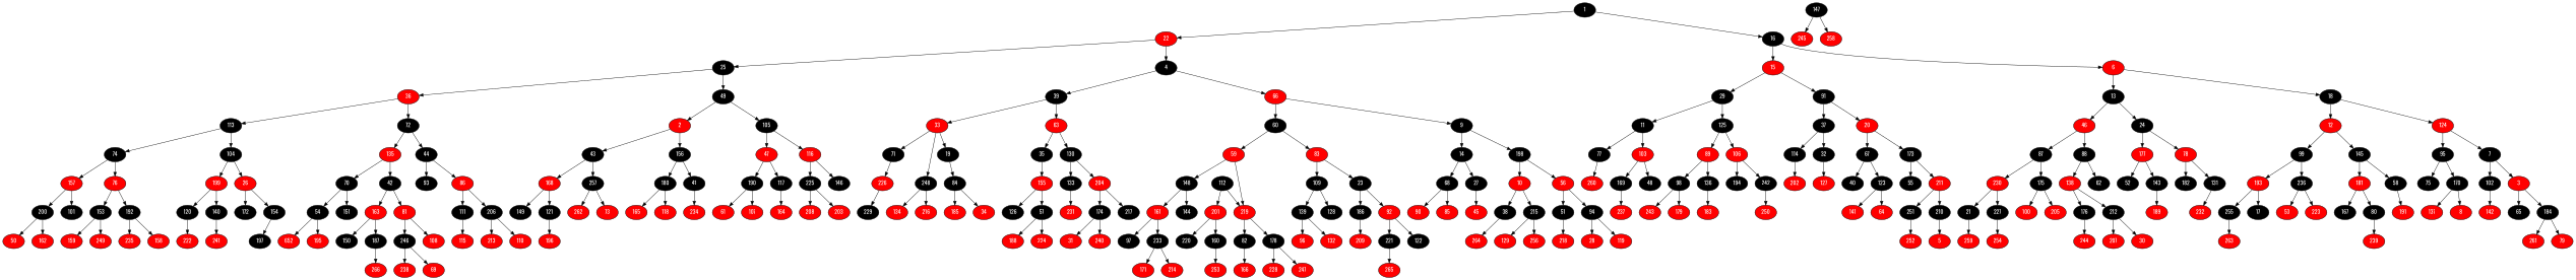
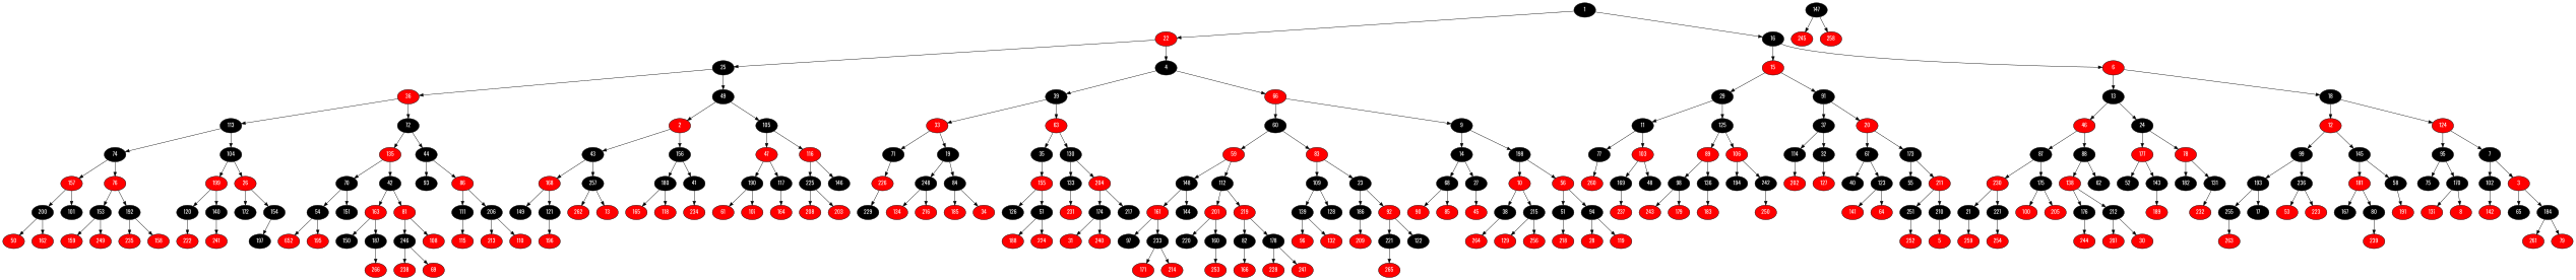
  digraph {
    fontname=Oswald
    node [fillcolor=" red" fontcolor=" white" fontname=Oswald style=filled]
    edge [color=black fontname=Oswald]
    1 [fillcolor=" black"]
    22
    25 [fillcolor=" black"]
    36
    113 [fillcolor=" black"]
    74 [fillcolor=" black"]
    157
    200 [fillcolor=" black"]
    50
    162
    101 [fillcolor=" black"]
    76
    153 [fillcolor=" black"]
    159
    249
    192 [fillcolor=" black"]
    235
    158
    104 [fillcolor=" black"]
    199
    120 [fillcolor=" black"]
    222
    140 [fillcolor=" black"]
    241
    26
    172 [fillcolor=" black"]
    154 [fillcolor=" black"]
    197 [fillcolor=black]
    72 [fillcolor=" black"]
    135
    70 [fillcolor=" black"]
    54 [fillcolor=" black"]
    n33 [label=652]
    195
    151 [fillcolor=" black"]
    42 [fillcolor=" black"]
    163
    150 [fillcolor=" black"]
    187 [fillcolor=" black"]
    266
    81
    246 [fillcolor=" black"]
    238
    69
    108 [fillcolor=red]
    44 [fillcolor=" black"]
    93 [fillcolor=" black"]
    86
    111 [fillcolor=" black"]
    115
    206 [fillcolor=" black"]
    213
    110
    49 [fillcolor=" black"]
    2
    43 [fillcolor=" black"]
    168
    149 [fillcolor=" black"]
    121 [fillcolor=" black"]
    196
    257 [fillcolor=" black"]
    262
    73
    156 [fillcolor=" black"]
    180 [fillcolor=" black"]
    165
    118
    41 [fillcolor=" black"]
    234
    105 [fillcolor=" black"]
    47
    190 [fillcolor=" black"]
    61
    107
    117 [fillcolor=" black"]
    164
    116
    225 [fillcolor=" black"]
    208
    203
    146 [fillcolor=" black"]
    4 [fillcolor=" black"]
    39 [fillcolor=" black"]
    33
    71 [fillcolor=" black"]
    226
    229 [fillcolor=" black"]
    147 [fillcolor=" black"]
    245
    258
    19 [fillcolor=" black"]
    248 [fillcolor=" black"]
    134
    216
    84 [fillcolor=" black"]
    185
    34
    63
    35 [fillcolor=" black"]
    155
    126 [fillcolor=" black"]
    57 [fillcolor=" black"]
    188
    224
    130 [fillcolor=" black"]
    133 [fillcolor=" black"]
    231
    204
    174 [fillcolor=" black"]
    31
    240
    217 [fillcolor=" black"]
    66
    60 [fillcolor=" black"]
    59
    148 [fillcolor=" black"]
    161
    97 [fillcolor=" black"]
    233 [fillcolor=" black"]
    171
    214
    144 [fillcolor=" black"]
    112 [fillcolor=" black"]
    201
    220 [fillcolor=" black"]
    160 [fillcolor=" black"]
    253
    219
    82 [fillcolor=" black"]
    166
    178 [fillcolor=" black"]
    228
    247
    83
    109 [fillcolor=" black"]
    139 [fillcolor=" black"]
    96
    132
    128 [fillcolor=" black"]
    23 [fillcolor=" black"]
    186 [fillcolor=" black"]
    209
    92
    221 [fillcolor=" black"]
    265
    122 [fillcolor=" black"]
    9 [fillcolor=" black"]
    14 [fillcolor=" black"]
    68 [fillcolor=" black"]
    90
    85
    27 [fillcolor=" black"]
    45
    198 [fillcolor=" black"]
    10
    38 [fillcolor=" black"]
    264
    215 [fillcolor=" black"]
    129
    256
    56
    51 [fillcolor=" black"]
    218
    94 [fillcolor=" black"]
    28
    119
    16 [fillcolor=" black"]
    15
    29 [fillcolor=" black"]
    11 [fillcolor=" black"]
    77 [fillcolor=" black"]
    260
    103
    169 [fillcolor=" black"]
    237
    48 [fillcolor=" black"]
    125 [fillcolor=" black"]
    89
    98 [fillcolor=" black"]
    243
    179
    136 [fillcolor=" black"]
    183
    106
    194 [fillcolor=" black"]
    242 [fillcolor=" black"]
    250
    91 [fillcolor=" black"]
    37 [fillcolor=" black"]
    114 [fillcolor=" black"]
    202
    32 [fillcolor=" black"]
    127
    20
    67 [fillcolor=" black"]
    40 [fillcolor=" black"]
    123 [fillcolor=" black"]
    141
    64
    173 [fillcolor=" black"]
    55 [fillcolor=" black"]
    211
    251 [fillcolor=" black"]
    252
    210 [fillcolor=" black"]
    5
    6
    13 [fillcolor=" black"]
    46
    87 [fillcolor=" black"]
    230
    21 [fillcolor=" black"]
    259
    227 [fillcolor=" black"]
    254
    175 [fillcolor=" black"]
    100
    205
    88 [fillcolor=" black"]
    138
    176 [fillcolor=" black"]
    244
    212 [fillcolor=" black"]
    207
    30
    62 [fillcolor=" black"]
    24 [fillcolor=" black"]
    177
    52 [fillcolor=" black"]
    143 [fillcolor=" black"]
    189
    78
    182 [fillcolor=" black"]
    131 [fillcolor=" black"]
    232
    18 [fillcolor=" black"]
    12
    99 [fillcolor=" black"]
-   193
+   193 [fillcolor=black]
    255 [fillcolor=" black"]
    263
    17 [fillcolor=" black"]
    236 [fillcolor=" black"]
    53
    223
    145 [fillcolor=" black"]
    181
    167 [fillcolor=" black"]
    80 [fillcolor=" black"]
    239
    58 [fillcolor=" black"]
    191
    124
    95 [fillcolor=" black"]
    75 [fillcolor=" black"]
    170 [fillcolor=" black"]
    137
    8
    7 [fillcolor=" black"]
    102 [fillcolor=" black"]
    142
    3
    65 [fillcolor=" black"]
    184 [fillcolor=" black"]
    261
    79
    subgraph sub_1 {
      1
      22
      25
      36
      113
      74
      157
      200
      50
      162
      101
      76
      153
      159
      249
      192
      235
      158
      104
      199
      120
      222
      140
      241
      26
      172
      154
      197
      72
      135
      70
      54
      n33
      195
      151
      42
      163
      150
      187
      266
      81
      246
      238
      69
      108
      44
      93
      86
      111
      115
      206
      213
      110
      49
      2
      43
      168
      149
      121
      196
      257
      262
      73
      156
      180
      165
      118
      41
      234
      105
      47
      190
      61
      107
      117
      164
      116
      225
      208
      203
      146
      4
      39
      33
      71
      226
      229
      147
      245
      258
      19
      248
      134
      216
      84
      185
      34
      63
      35
      155
      126
      57
      188
      224
      130
      133
      231
      204
      174
      31
      240
      217
      66
      60
      59
      148
      161
      97
      233
      171
      214
      144
      112
      201
      220
      160
      253
      219
      82
      166
      178
      228
      247
      83
      109
      139
      96
      132
      128
      23
      186
      209
      92
      221
      265
      122
      9
      14
      68
      90
      85
      27
      45
      198
      10
      38
      264
      215
      129
      256
      56
      51
      218
      94
      28
      119
      16
      15
      29
      11
      77
      260
      103
      169
      237
      48
      125
      89
      98
      243
      179
      136
      183
      106
      194
      242
      250
      91
      37
      114
      202
      32
      127
      20
      67
      40
      123
      141
      64
      173
      55
      211
      251
      252
      210
      5
      6
      13
      46
      87
      230
      21
      259
      227
      254
      175
      100
      205
      88
      138
      176
      244
      212
      207
      30
      62
      24
      177
      52
      143
      189
      78
      182
      131
      232
      18
      12
      99
      193
      255
      263
      17
      236
      53
      223
      145
      181
      167
      80
      239
      58
      191
      124
      95
      75
      170
      137
      8
      7
      102
      142
      3
      65
      184
      261
      79
    }
    1 -> 22
    1 -> 16
    22 -> 25
    22 -> 4
    25 -> 36
    25 -> 49
    36 -> 113
    36 -> 72
    113 -> 74
    113 -> 104
    74 -> 157
    74 -> 76
    157 -> 200
    157 -> 101
    200 -> 50
    200 -> 162
    76 -> 153
    76 -> 192
    153 -> 159
    153 -> 249
    192 -> 235
    192 -> 158
    104 -> 199
    104 -> 26
    199 -> 120
    199 -> 140
    120 -> 222
    140 -> 241
    26 -> 172
    26 -> 154
    154 -> 197
    72 -> 135
    72 -> 44
    135 -> 70
    135 -> 42
    70 -> 54
    70 -> 151
    54 -> n33
    54 -> 195
    42 -> 163
    42 -> 81
    163 -> 150
    163 -> 187
    187 -> 266
    81 -> 246
    81 -> 108
    246 -> 238
    246 -> 69
    44 -> 93
    44 -> 86
    86 -> 111
    86 -> 206
    111 -> 115
    206 -> 213
    206 -> 110
    49 -> 2
    49 -> 105
    2 -> 43
    2 -> 156
    43 -> 168
    43 -> 257
    168 -> 149
    168 -> 121
    121 -> 196
    257 -> 262
    257 -> 73
    156 -> 180
    156 -> 41
    180 -> 165
    180 -> 118
    41 -> 234
    105 -> 47
    105 -> 116
    47 -> 190
    47 -> 117
    190 -> 61
    190 -> 107
    117 -> 164
    116 -> 225
    116 -> 146
    225 -> 208
    225 -> 203
    4 -> 39
    4 -> 66
    39 -> 33
    39 -> 63
    33 -> 71
    33 -> 19
    71 -> 226
    226 -> 229
    147 -> 245
    147 -> 258
-   33 -> 248
+   19 -> 248
    19 -> 84
    248 -> 134
    248 -> 216
    84 -> 185
    84 -> 34
    63 -> 35
    63 -> 130
    35 -> 155
    155 -> 126
    155 -> 57
    57 -> 188
    57 -> 224
    130 -> 133
    130 -> 204
    133 -> 231
    204 -> 174
    204 -> 217
    174 -> 31
    174 -> 240
    66 -> 60
    66 -> 9
    60 -> 59
    60 -> 83
    59 -> 148
-   59 -> 219
+   59 -> 112
    148 -> 161
    148 -> 144
    161 -> 97
    161 -> 233
    233 -> 171
    233 -> 214
    112 -> 201
    112 -> 219
    201 -> 220
    201 -> 160
    160 -> 253
    219 -> 82
    219 -> 178
    82 -> 166
    178 -> 228
    178 -> 247
    83 -> 109
    83 -> 23
    109 -> 139
    109 -> 128
    139 -> 96
    139 -> 132
    23 -> 186
    23 -> 92
    186 -> 209
    92 -> 221
    92 -> 122
    221 -> 265
    9 -> 14
    9 -> 198
    14 -> 68
    14 -> 27
    68 -> 90
    68 -> 85
    27 -> 45
    198 -> 10
    198 -> 56
    10 -> 38
    10 -> 215
    38 -> 264
    215 -> 129
    215 -> 256
    56 -> 51
    56 -> 94
    51 -> 218
    94 -> 28
    94 -> 119
    16 -> 15
    16 -> 6
    15 -> 29
    15 -> 91
    29 -> 11
    29 -> 125
    11 -> 77
    11 -> 103
    77 -> 260
    103 -> 169
    103 -> 48
    169 -> 237
    125 -> 89
    125 -> 106
    89 -> 98
    89 -> 136
    98 -> 243
    98 -> 179
    136 -> 183
    106 -> 194
    106 -> 242
    242 -> 250
    91 -> 37
    91 -> 20
    37 -> 114
    37 -> 32
    114 -> 202
    32 -> 127
    20 -> 67
    20 -> 173
    67 -> 40
    67 -> 123
    123 -> 141
    123 -> 64
    173 -> 55
    173 -> 211
    211 -> 251
    211 -> 210
    251 -> 252
    210 -> 5
    6 -> 13
    6 -> 18
    13 -> 46
    13 -> 24
    46 -> 87
    46 -> 88
    87 -> 230
    87 -> 175
    230 -> 21
    230 -> 227
    21 -> 259
    227 -> 254
    175 -> 100
    175 -> 205
    88 -> 138
    88 -> 62
    138 -> 176
    138 -> 212
    176 -> 244
    212 -> 207
    212 -> 30
    24 -> 177
    24 -> 78
    177 -> 52
    177 -> 143
    143 -> 189
    78 -> 182
    78 -> 131
    131 -> 232
    18 -> 12
    18 -> 124
    12 -> 99
    12 -> 145
    99 -> 193
    99 -> 236
    193 -> 255
    193 -> 17
    255 -> 263
    236 -> 53
    236 -> 223
    145 -> 181
    145 -> 58
    181 -> 167
    181 -> 80
    80 -> 239
    58 -> 191
    124 -> 95
    124 -> 7
    95 -> 75
    95 -> 170
    170 -> 137
    170 -> 8
    7 -> 102
    7 -> 3
    102 -> 142
    3 -> 65
    3 -> 184
    184 -> 261
    184 -> 79
  }
